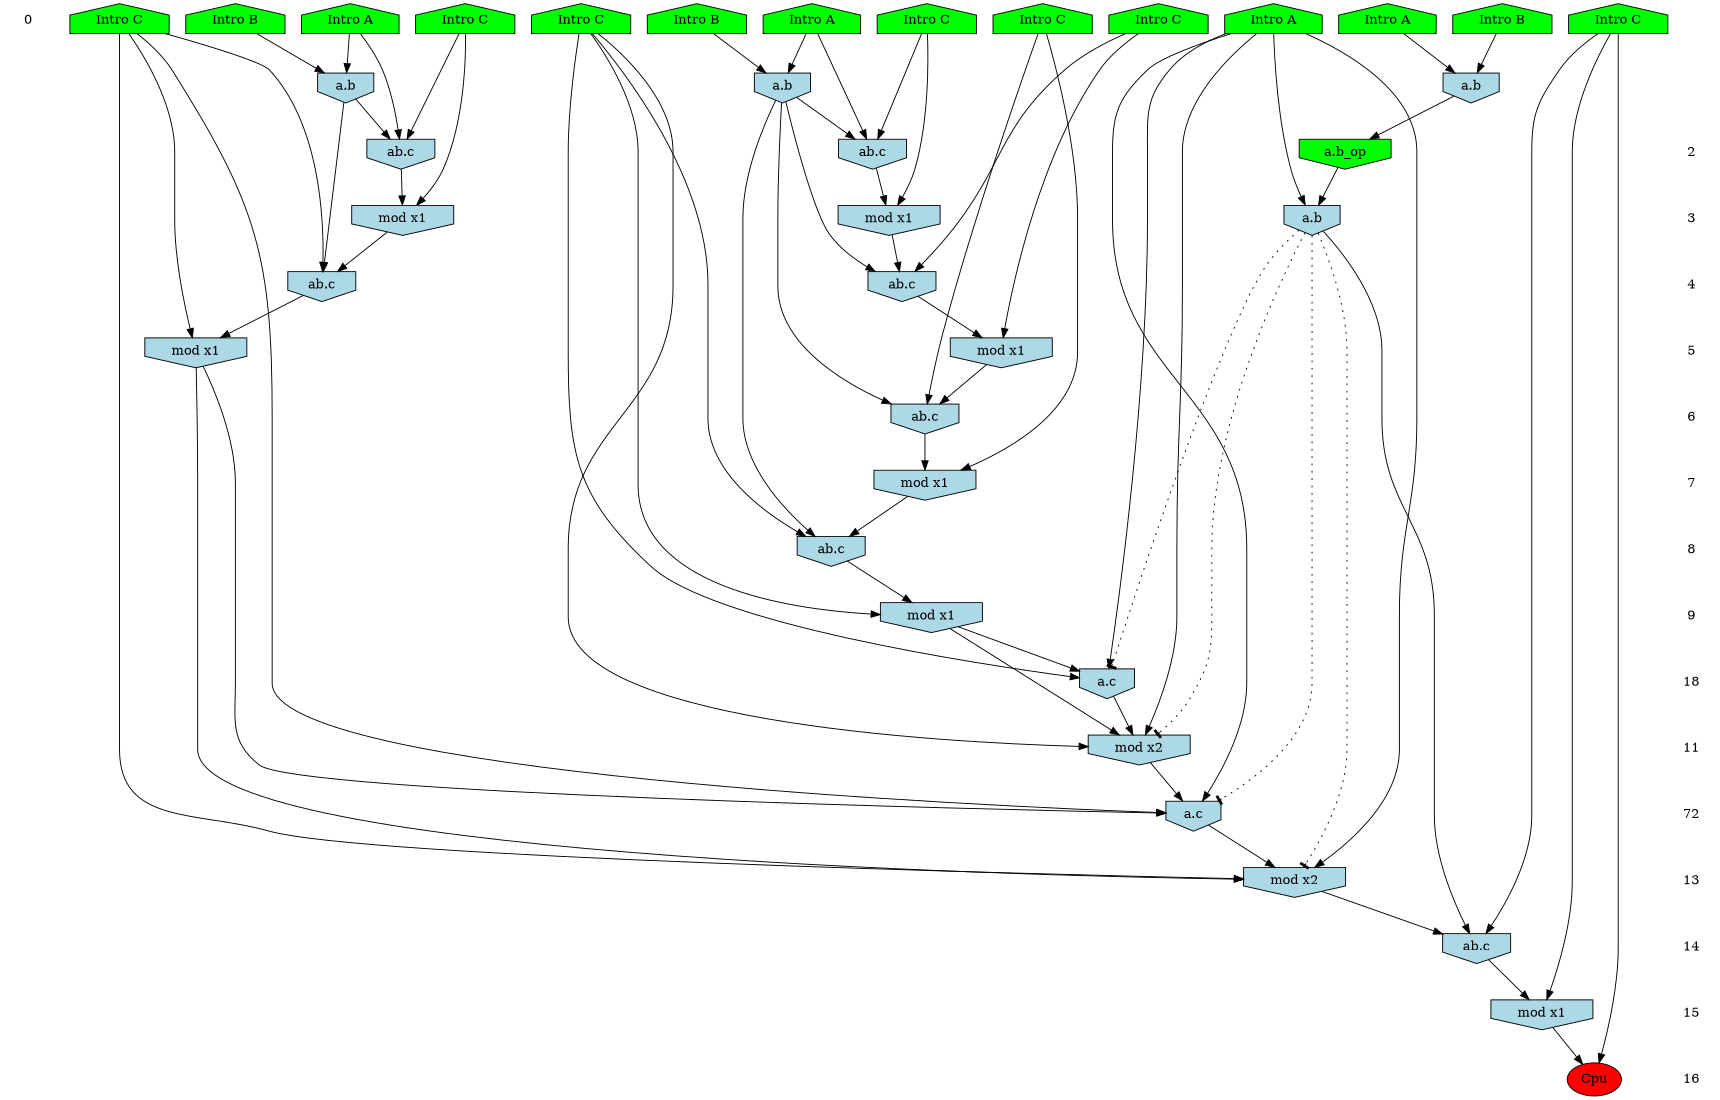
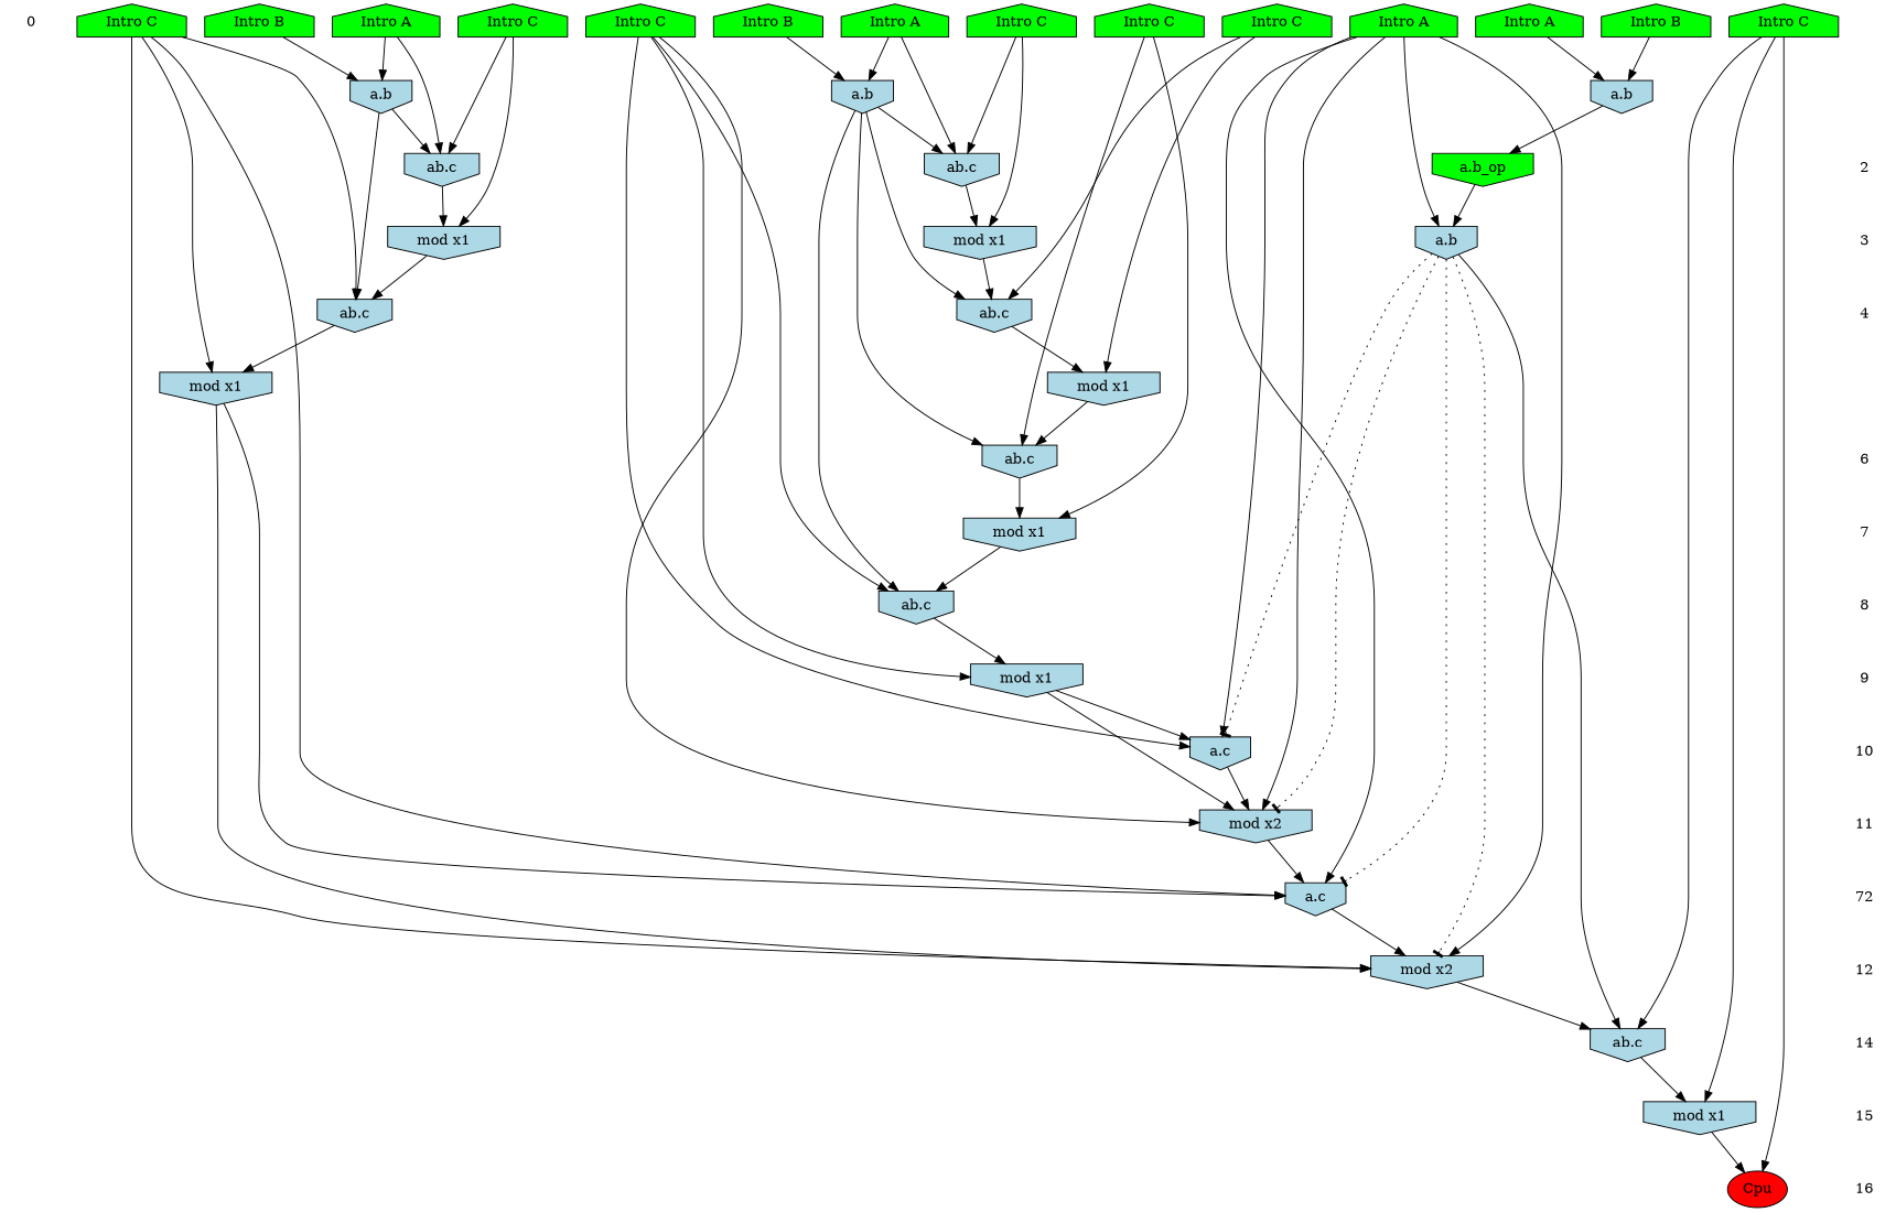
  digraph {
    ranksep=.5
    node [shape=invhouse fillcolor=lightblue style=filled]
    0 [shape=plaintext fillcolor="" style=""]
    n2 [fillcolor=green label="Intro B" shape=house]
    n3 [fillcolor=green label="Intro A" shape=house]
    n4 [fillcolor=green label="Intro A" shape=house]
    n5 [fillcolor=green label="Intro A" shape=house]
    n6 [fillcolor=green label="Intro B" shape=house]
    n7 [fillcolor=green label="Intro A" shape=house]
    n8 [fillcolor=green label="Intro B" shape=house]
    n9 [fillcolor=green label="Intro C" shape=house]
    n10 [fillcolor=green label="Intro C" shape=house]
    n11 [fillcolor=green label="Intro C" shape=house]
    n12 [fillcolor=green label="Intro C" shape=house]
    n13 [fillcolor=green label="Intro C" shape=house]
    n14 [fillcolor=green label="Intro C" shape=house]
    n15 [fillcolor=green label="Intro C" shape=house]
    n16 [label="a.b"]
    n17 [label="a.b"]
    n18 [label="a.b"]
    2 [shape=plaintext fillcolor="" style=""]
    n20 [label="ab.c"]
    n21 [label="ab.c"]
    n22 [fillcolor=green label="a.b_op"]
    3 [shape=plaintext fillcolor="" style=""]
    n24 [label="mod x1"]
    n25 [label="mod x1"]
    n26 [label="a.b"]
    4 [shape=plaintext fillcolor="" style=""]
    n28 [label="ab.c"]
    n29 [label="ab.c"]
-   5 [shape=plaintext fillcolor="" style=""]
    n31 [label="mod x1"]
    n32 [label="mod x1"]
    6 [shape=plaintext fillcolor="" style=""]
    n34 [label="ab.c"]
    7 [shape=plaintext fillcolor="" style=""]
    n36 [label="mod x1"]
    8 [shape=plaintext fillcolor="" style=""]
    n38 [label="ab.c"]
    9 [shape=plaintext fillcolor="" style=""]
    n40 [label="mod x1"]
-   10 [shape=plaintext label=18 fillcolor="" style=""]
+   10 [shape=plaintext fillcolor="" style=""]
    n42 [label="a.c"]
    11 [shape=plaintext fillcolor="" style=""]
    n44 [label="mod x2"]
    n45 [label=72 shape=plaintext fillcolor="" style=""]
    n46 [label="a.c"]
-   13 [shape=plaintext fillcolor="" style=""]
+   13 [shape=plaintext label=12 fillcolor="" style=""]
    n48 [label="mod x2"]
    14 [shape=plaintext fillcolor="" style=""]
    n50 [label="ab.c"]
    15 [shape=plaintext fillcolor="" style=""]
    n52 [label="mod x1"]
    16 [shape=plaintext fillcolor="" style=""]
    n54 [fillcolor=red label=Cpu shape=""]
    subgraph sub_1 {
      rank=same
      0
      n2
      n3
      n4
      n5
      n6
      n7
      n8
      n9
      n10
      n11
      n12
      n13
      n14
      n15
    }
    subgraph sub_2 {
      rank=same
      n16
      n17
      n18
    }
    subgraph sub_3 {
      rank=same
      2
      n20
      n21
      n22
    }
    subgraph sub_4 {
      rank=same
      3
      n24
      n25
      n26
    }
    subgraph sub_5 {
      rank=same
      4
      n28
      n29
    }
    subgraph sub_6 {
      rank=same
-     5
      n31
      n32
    }
    subgraph sub_7 {
      rank=same
      6
      n34
    }
    subgraph sub_8 {
      rank=same
      7
      n36
    }
    subgraph sub_9 {
      rank=same
      8
      n38
    }
    subgraph sub_10 {
      rank=same
      9
      n40
    }
    subgraph sub_11 {
      rank=same
      10
      n42
    }
    subgraph sub_12 {
      rank=same
      11
      n44
    }
    subgraph sub_13 {
      rank=same
      n45
      n46
    }
    subgraph sub_14 {
      rank=same
      13
      n48
    }
    subgraph sub_15 {
      rank=same
      14
      n50
    }
    subgraph sub_16 {
      rank=same
      15
      n52
    }
    subgraph sub_17 {
      rank=same
      16
      n54
    }
    n2 -> n17
    n3 -> n17
    n4 -> n26
    n4 -> n42
    n4 -> n44
    n4 -> n46
    n4 -> n48
    n5 -> n18
    n5 -> n21
    n6 -> n16
    n7 -> n16
    n7 -> n20
    n8 -> n18
    n9 -> n38
    n9 -> n40
    n9 -> n42
    n9 -> n44
    n10 -> n34
    n10 -> n36
    n11 -> n21
    n11 -> n25
    n12 -> n29
    n12 -> n32
    n12 -> n46
    n12 -> n48
    n13 -> n20
    n13 -> n24
    n14 -> n50
    n14 -> n52
    n14 -> n54
    n15 -> n28
    n15 -> n31
    n16 -> n20
    n16 -> n28
    n16 -> n34
    n16 -> n38
    n17 -> n22
    n18 -> n21
    n18 -> n29
    2 -> 3 [style=invis]
    n20 -> n24
    n21 -> n25
    n22 -> n26
    3 -> 4 [style=invis]
    n24 -> n28
    n25 -> n29
    n26 -> n42 [arrowhead=tee style=dotted]
    n26 -> n44 [arrowhead=tee style=dotted]
    n26 -> n46 [arrowhead=tee style=dotted]
    n26 -> n48 [arrowhead=tee style=dotted]
    n26 -> n50
-   4 -> 5 [style=invis]
    n28 -> n31
    n29 -> n32
-   5 -> 6 [style=invis]
    n31 -> n34
    n32 -> n46
    n32 -> n48
    6 -> 7 [style=invis]
    n34 -> n36
    7 -> 8 [style=invis]
    n36 -> n38
    8 -> 9 [style=invis]
    n38 -> n40
    9 -> 10 [style=invis]
    n40 -> n42
    n40 -> n44
    10 -> 11 [style=invis]
    n42 -> n44
    11 -> n45 [style=invis]
    n44 -> n46
    n45 -> 13 [style=invis]
    n46 -> n48
    13 -> 14 [style=invis]
    n48 -> n50
    14 -> 15 [style=invis]
    n50 -> n52
    15 -> 16 [style=invis]
    n52 -> n54
  }
